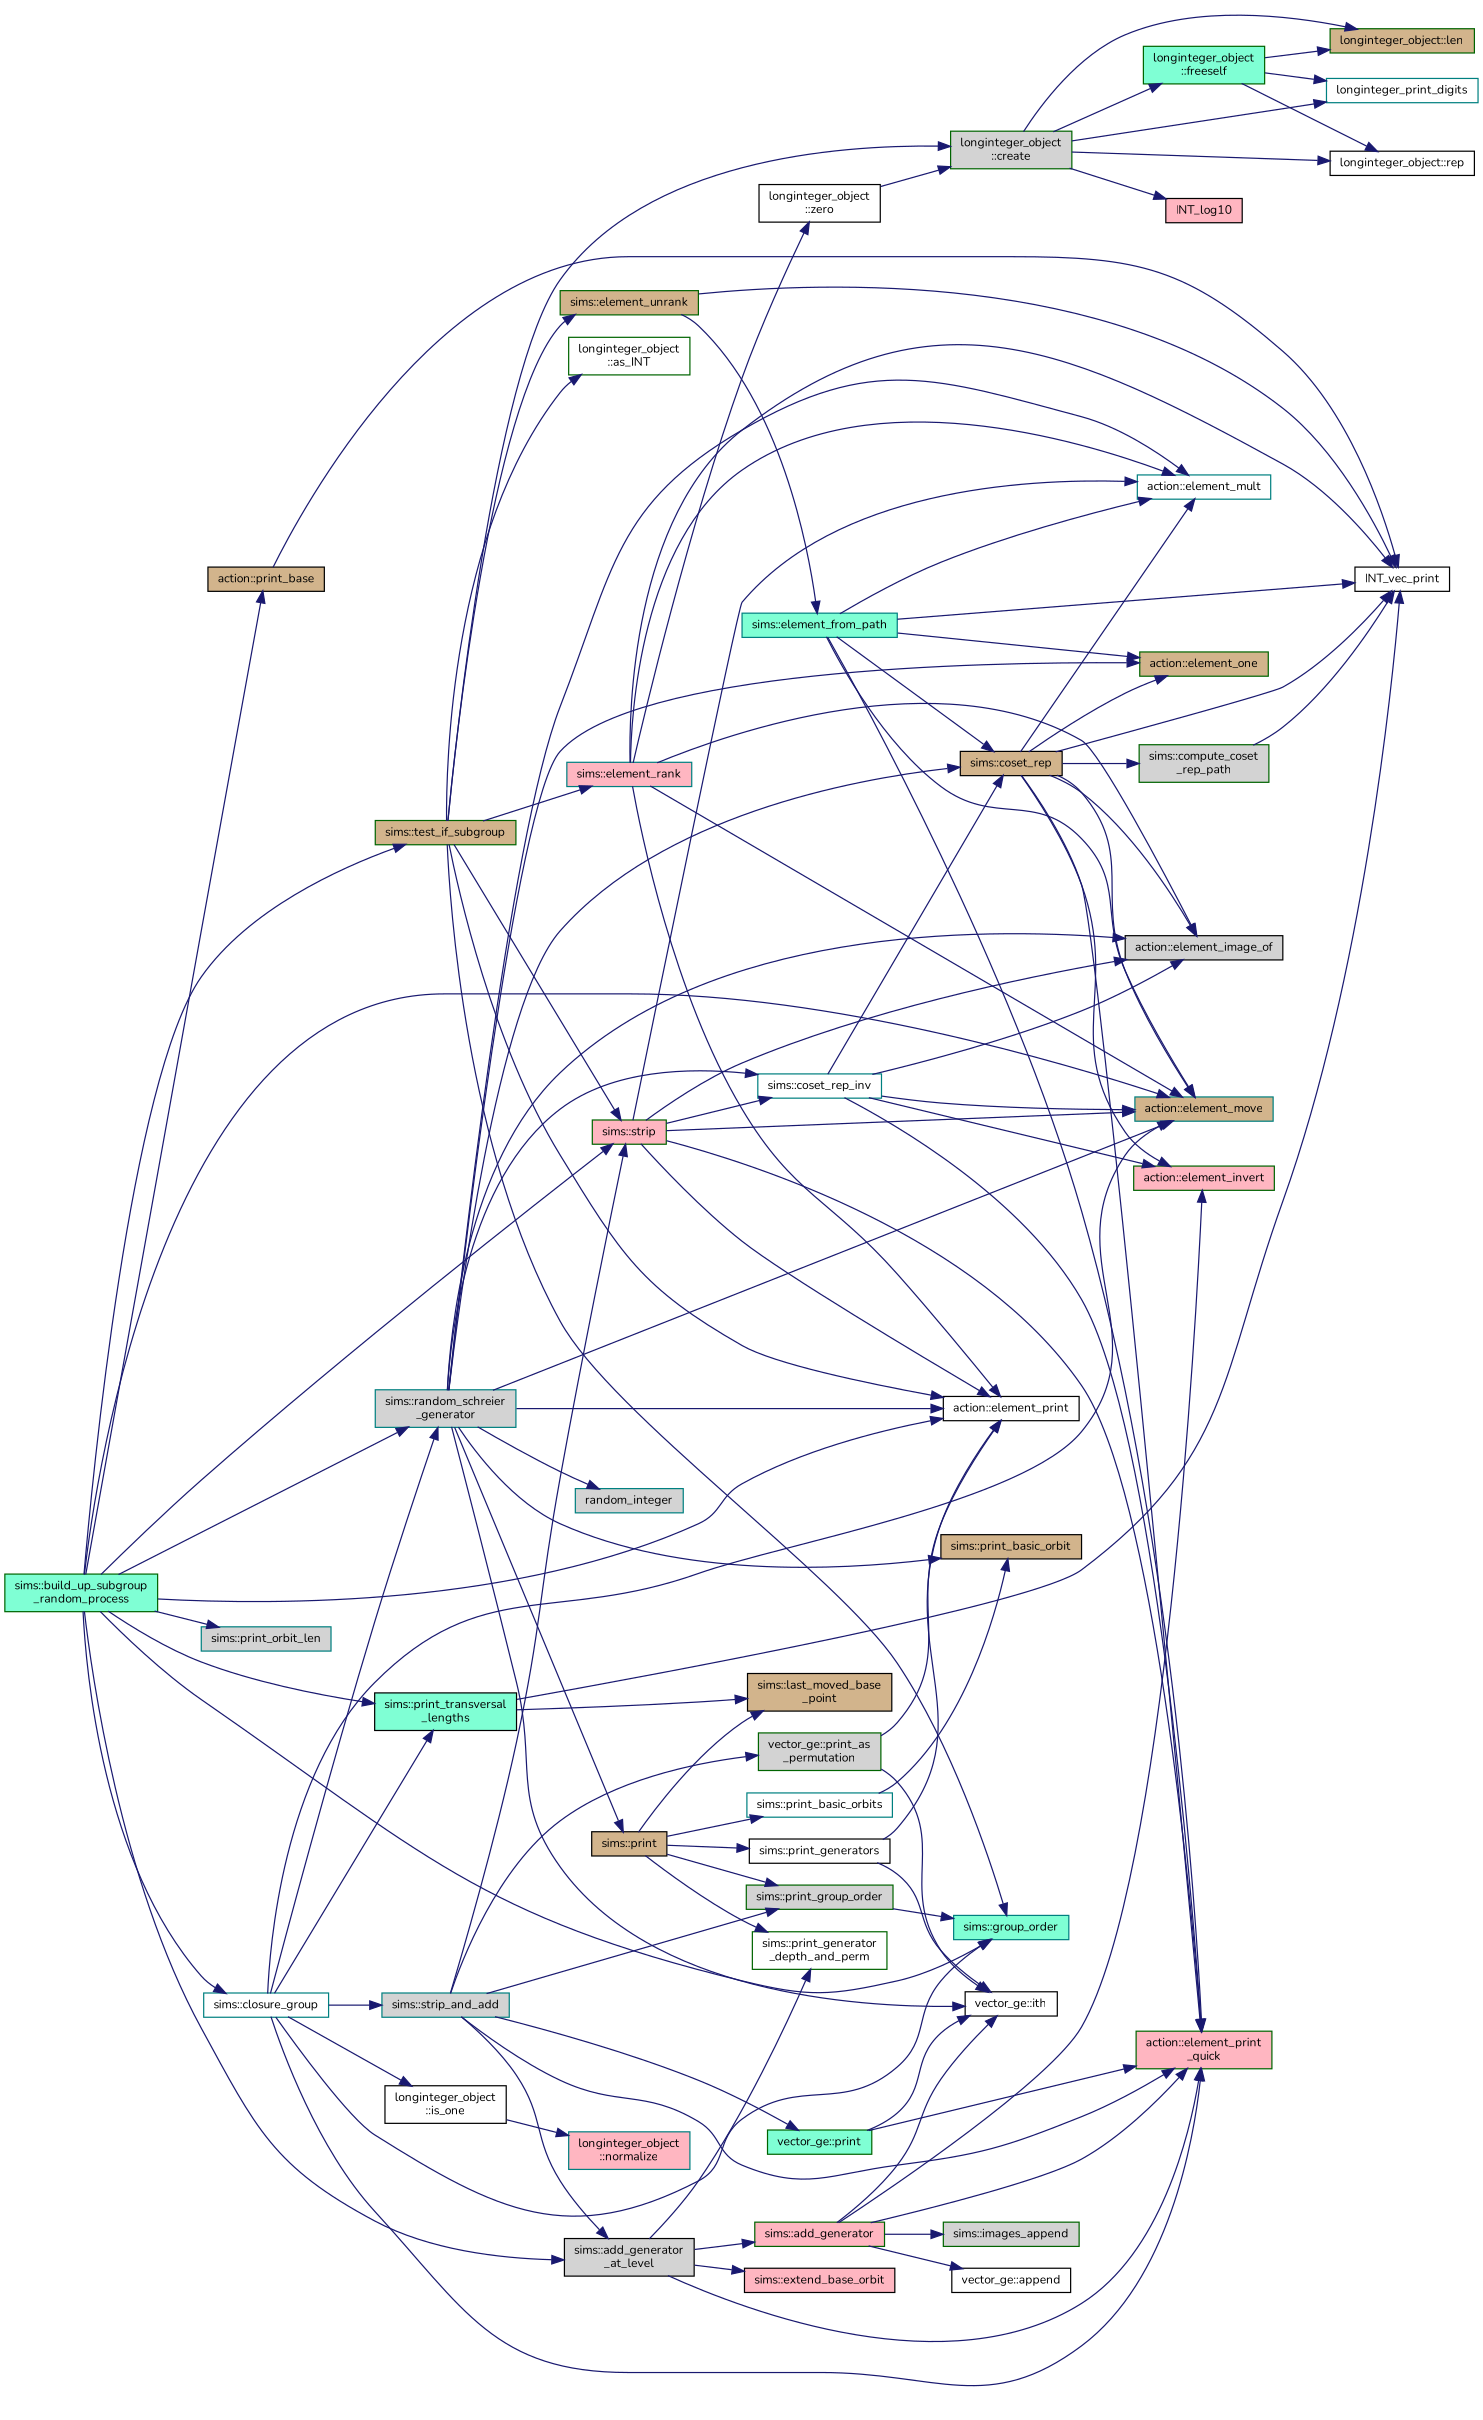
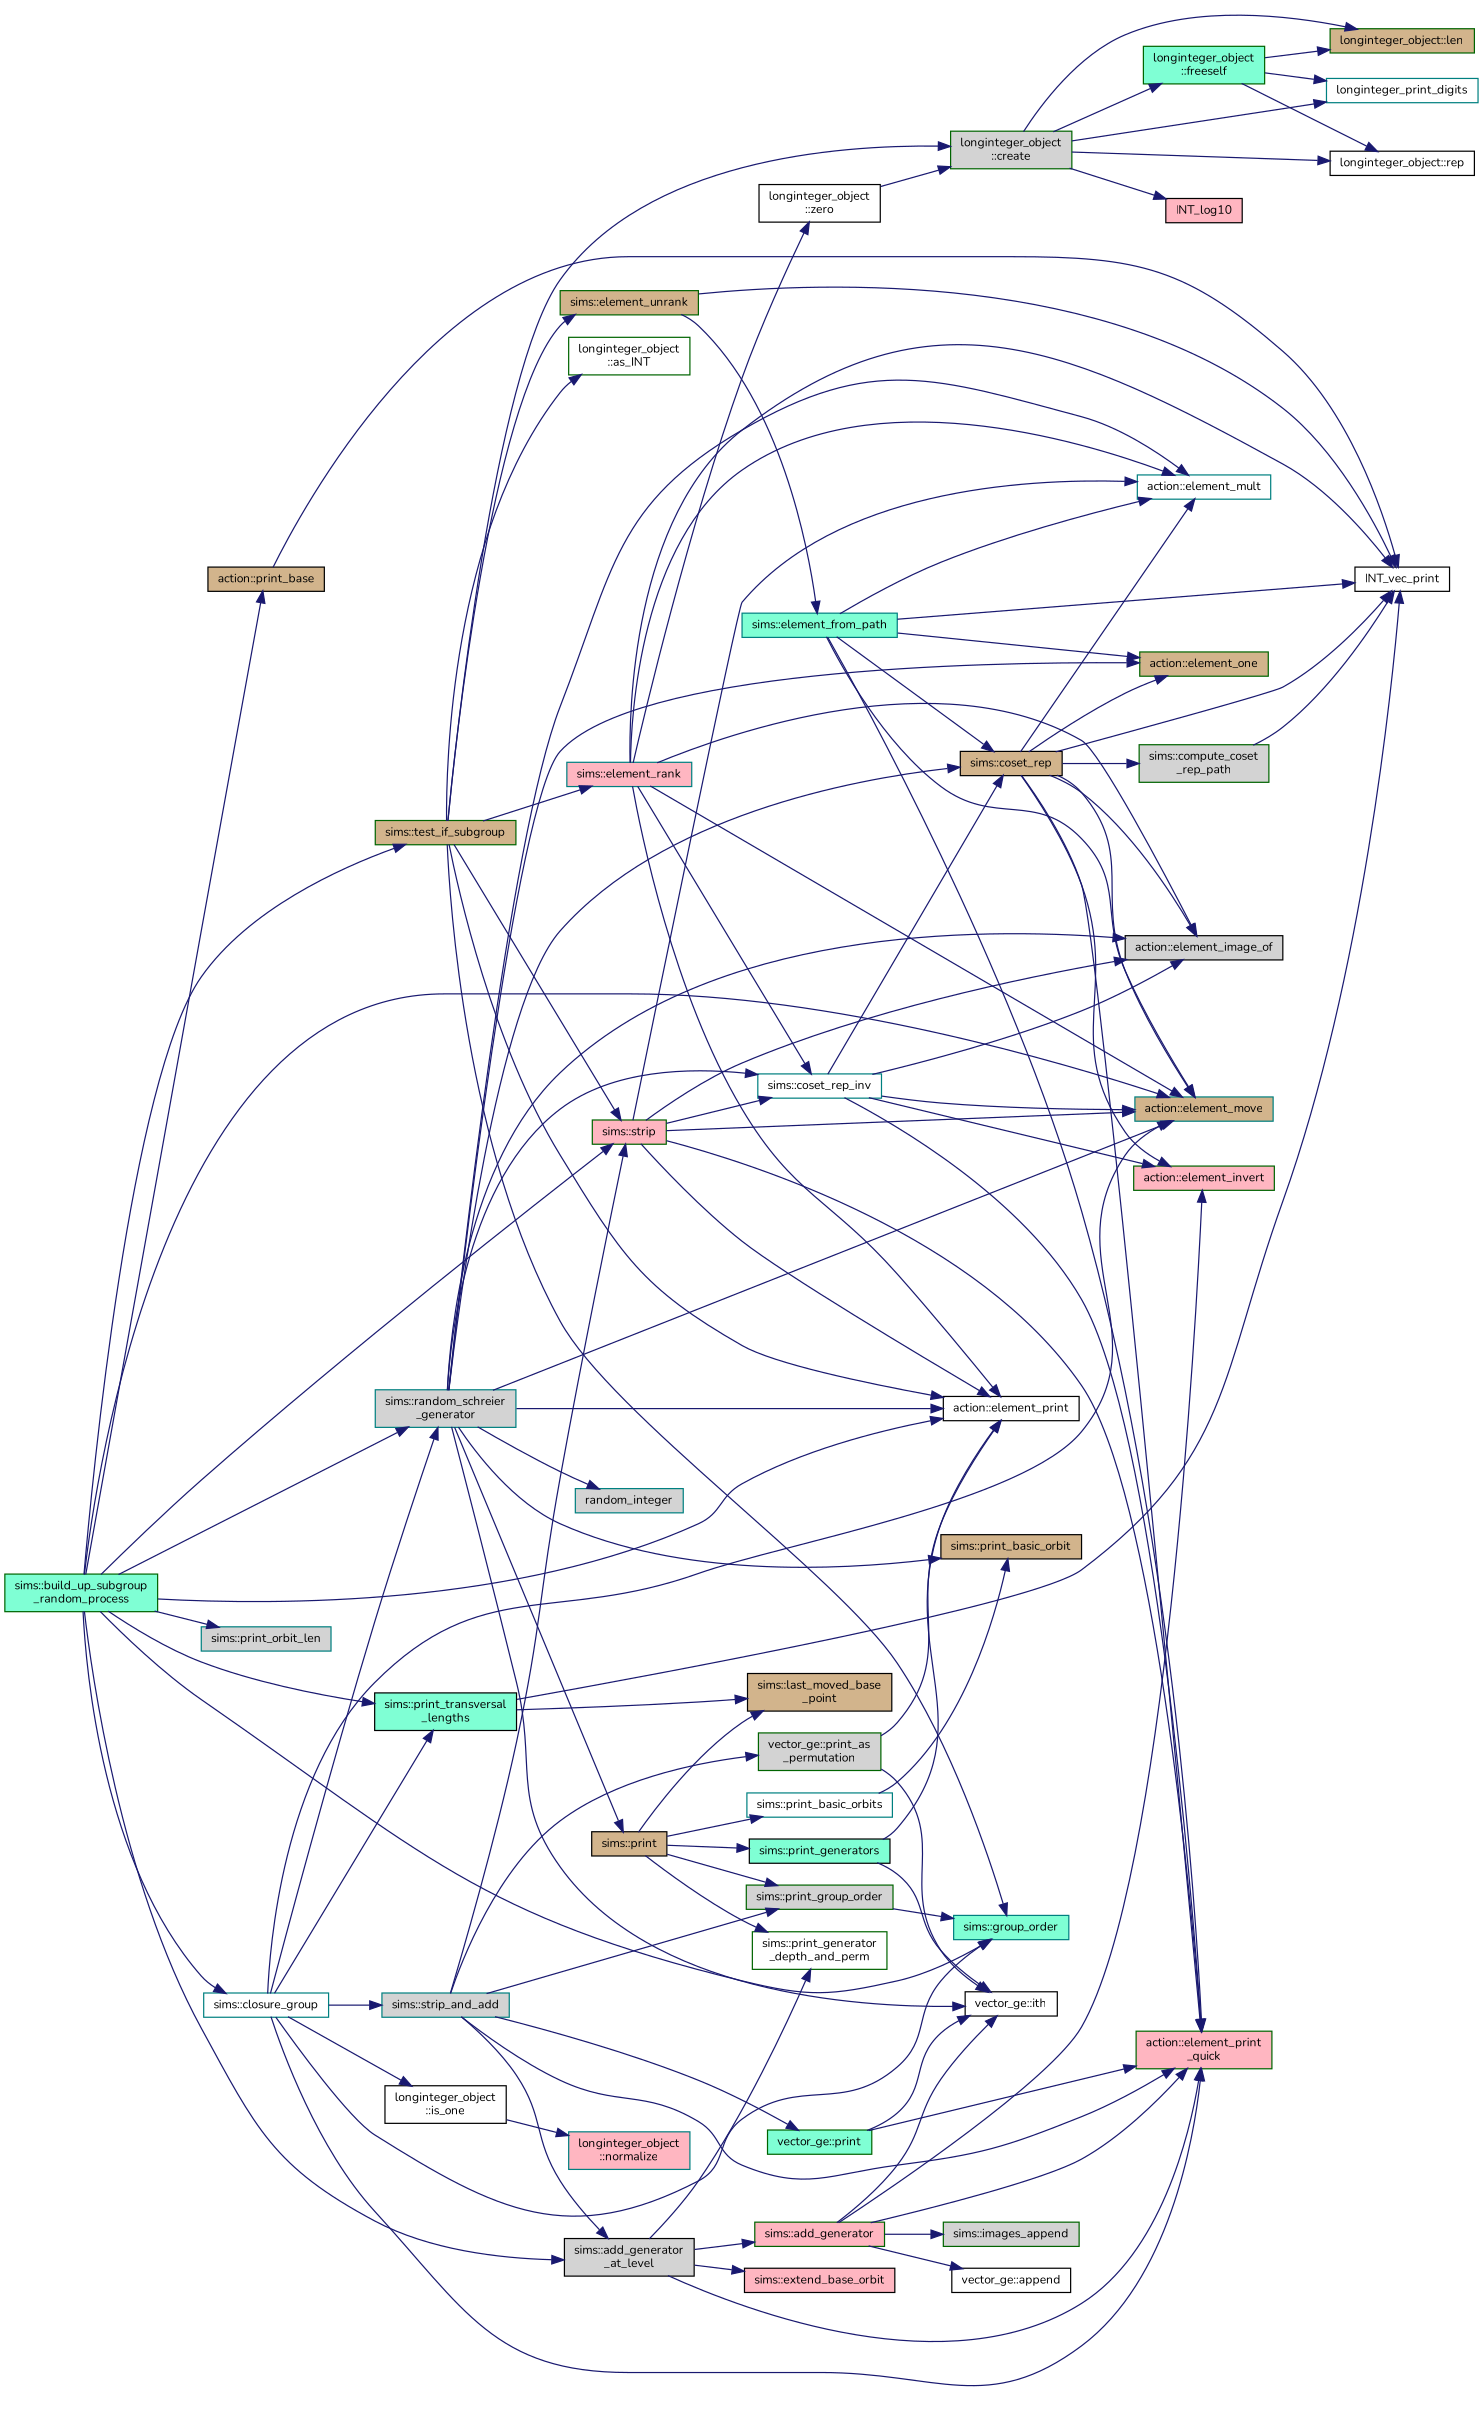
  digraph {
    fontname=Nunito
    rankdir=LR
    node [color=darkgreen fillcolor=white fontname=Nunito fontsize=10 shape=record style=filled]
    edge [color=midnightblue fontname=Nunito fontsize=10 labelfontname=Helvetica labelfontsize=10 style=solid]
    n1 [fillcolor=aquamarine fontcolor=black height=0.2 label="sims::build_up_subgroup\l_random_process" width=0.4]
    n2 [color=teal fillcolor=aquamarine height=0.2 label="sims::group_order" width=0.4]
    n3 [fillcolor=tan height=0.2 label="sims::test_if_subgroup" width=0.4]
    n4 [color=teal fillcolor=tan height=0.2 label="action::element_move" width=0.4]
    n5 [fillcolor=lightpink height=0.2 label="sims::strip" width=0.4]
    n6 [color=black height=0.2 label="action::element_print" width=0.4]
    n7 [color=black fillcolor=tan height=0.2 label="action::print_base" width=0.4]
    n8 [color=teal fillcolor=lightgrey height=0.2 label="sims::print_orbit_len" width=0.4]
    n9 [color=teal fillcolor=lightgrey height=0.2 label="sims::random_schreier\l_generator" width=0.4]
    n10 [color=teal height=0.2 label="sims::closure_group" width=0.4]
    n11 [color=black fillcolor=aquamarine height=0.2 label="sims::print_transversal\l_lengths" width=0.4]
    n12 [color=black fillcolor=lightgrey height=0.2 label="sims::add_generator\l_at_level" width=0.4]
    n13 [height=0.2 label="longinteger_object\l::as_INT" width=0.4]
    n14 [fillcolor=lightgrey height=0.2 label="longinteger_object\l::create" width=0.4]
    n15 [fillcolor=tan height=0.2 label="sims::element_unrank" width=0.4]
    n16 [color=teal fillcolor=lightpink height=0.2 label="sims::element_rank" width=0.4]
    n17 [fillcolor=lightpink height=0.2 label="action::element_print\l_quick" width=0.4]
    n18 [color=teal height=0.2 label="action::element_mult" width=0.4]
    n19 [color=black fillcolor=lightgrey height=0.2 label="action::element_image_of" width=0.4]
    n20 [color=teal height=0.2 label="sims::coset_rep_inv" width=0.4]
    n21 [color=black height=0.2 label=INT_vec_print width=0.4]
    n22 [fillcolor=tan height=0.2 label="action::element_one" width=0.4]
    n23 [color=black fillcolor=tan height=0.2 label="sims::coset_rep" width=0.4]
    n24 [color=black height=0.2 label="vector_ge::ith" width=0.4]
    n25 [color=teal fillcolor=lightgrey height=0.2 label=random_integer width=0.4]
    n26 [color=black fillcolor=tan height=0.2 label="sims::print_basic_orbit" width=0.4]
    n27 [color=black fillcolor=tan height=0.2 label="sims::print" width=0.4]
    n28 [color=black height=0.2 label="longinteger_object\l::is_one" width=0.4]
    n29 [color=teal fillcolor=lightgrey height=0.2 label="sims::strip_and_add" width=0.4]
    n30 [color=black fillcolor=tan height=0.2 label="sims::last_moved_base\l_point" width=0.4]
    n31 [height=0.2 label="sims::print_generator\l_depth_and_perm" width=0.4]
    n32 [fillcolor=lightpink height=0.2 label="sims::add_generator" width=0.4]
    n33 [color=black fillcolor=lightpink height=0.2 label="sims::extend_base_orbit" width=0.4]
    n34 [fillcolor=aquamarine height=0.2 label="longinteger_object\l::freeself" width=0.4]
    n35 [color=teal height=0.2 label=longinteger_print_digits width=0.4]
    n36 [color=black height=0.2 label="longinteger_object::rep" width=0.4]
    n37 [fillcolor=tan height=0.2 label="longinteger_object::len" width=0.4]
    n38 [color=black fillcolor=lightpink height=0.2 label=INT_log10 width=0.4]
    n39 [color=teal fillcolor=aquamarine height=0.2 label="sims::element_from_path" width=0.4]
    n40 [color=black height=0.2 label="longinteger_object\l::zero" width=0.4]
    n41 [fillcolor=lightgrey height=0.2 label="sims::compute_coset\l_rep_path" width=0.4]
    n42 [fillcolor=lightpink height=0.2 label="action::element_invert" width=0.4]
    n43 [fillcolor=lightgrey height=0.2 label="sims::print_group_order" width=0.4]
-   n44 [color=black height=0.2 label="sims::print_generators" width=0.4]
+   n44 [color=black fillcolor=aquamarine height=0.2 label="sims::print_generators" width=0.4]
    n45 [color=teal height=0.2 label="sims::print_basic_orbits" width=0.4]
    n46 [color=teal fillcolor=lightpink height=0.2 label="longinteger_object\l::normalize" width=0.4]
    n47 [fillcolor=aquamarine height=0.2 label="vector_ge::print" width=0.4]
    n48 [fillcolor=lightgrey height=0.2 label="vector_ge::print_as\l_permutation" width=0.4]
    n49 [color=black height=0.2 label="vector_ge::append" width=0.4]
    n50 [fillcolor=lightgrey height=0.2 label="sims::images_append" width=0.4]
    n1 -> n2
    n1 -> n3
    n1 -> n4
    n1 -> n5
    n1 -> n6
    n1 -> n7
    n1 -> n8
    n1 -> n9
    n1 -> n10
    n1 -> n11
    n1 -> n12
    n3 -> n2
    n3 -> n5
    n3 -> n6
    n3 -> n13
    n3 -> n14
    n3 -> n15
    n3 -> n16
    n5 -> n4
    n5 -> n6
    n5 -> n17
    n5 -> n18
    n5 -> n19
    n5 -> n20
    n7 -> n21
    n9 -> n4
    n9 -> n6
    n9 -> n18
    n9 -> n19
    n9 -> n20
    n9 -> n22
    n9 -> n23
    n9 -> n24
    n9 -> n25
    n9 -> n26
    n9 -> n27
    n10 -> n2
    n10 -> n4
    n10 -> n9
    n10 -> n11
    n10 -> n17
    n10 -> n28
    n10 -> n29
    n11 -> n21
    n11 -> n30
    n12 -> n17
    n12 -> n31
    n12 -> n32
    n12 -> n33
    n14 -> n34
    n14 -> n35
    n14 -> n36
    n14 -> n37
    n14 -> n38
    n15 -> n21
    n15 -> n39
    n16 -> n4
    n16 -> n6
    n16 -> n18
    n16 -> n19
+   n16 -> n20
    n16 -> n21
    n16 -> n40
    n20 -> n4
    n20 -> n17
    n20 -> n19
    n20 -> n23
    n20 -> n42
    n23 -> n4
    n23 -> n17
    n23 -> n18
    n23 -> n19
    n23 -> n21
    n23 -> n22
    n23 -> n41
    n23 -> n42
    n27 -> n30
    n27 -> n31
    n27 -> n43
    n27 -> n44
    n27 -> n45
    n28 -> n46
    n29 -> n5
    n29 -> n12
    n29 -> n17
    n29 -> n43
    n29 -> n47
    n29 -> n48
    n32 -> n17
    n32 -> n24
    n32 -> n42
    n32 -> n49
    n32 -> n50
    n34 -> n35
    n34 -> n36
    n34 -> n37
    n39 -> n4
    n39 -> n17
    n39 -> n18
    n39 -> n21
    n39 -> n22
    n39 -> n23
    n40 -> n14
    n41 -> n21
    n43 -> n2
    n44 -> n6
    n44 -> n24
    n45 -> n26
    n47 -> n17
    n47 -> n24
    n48 -> n6
    n48 -> n24
  }
